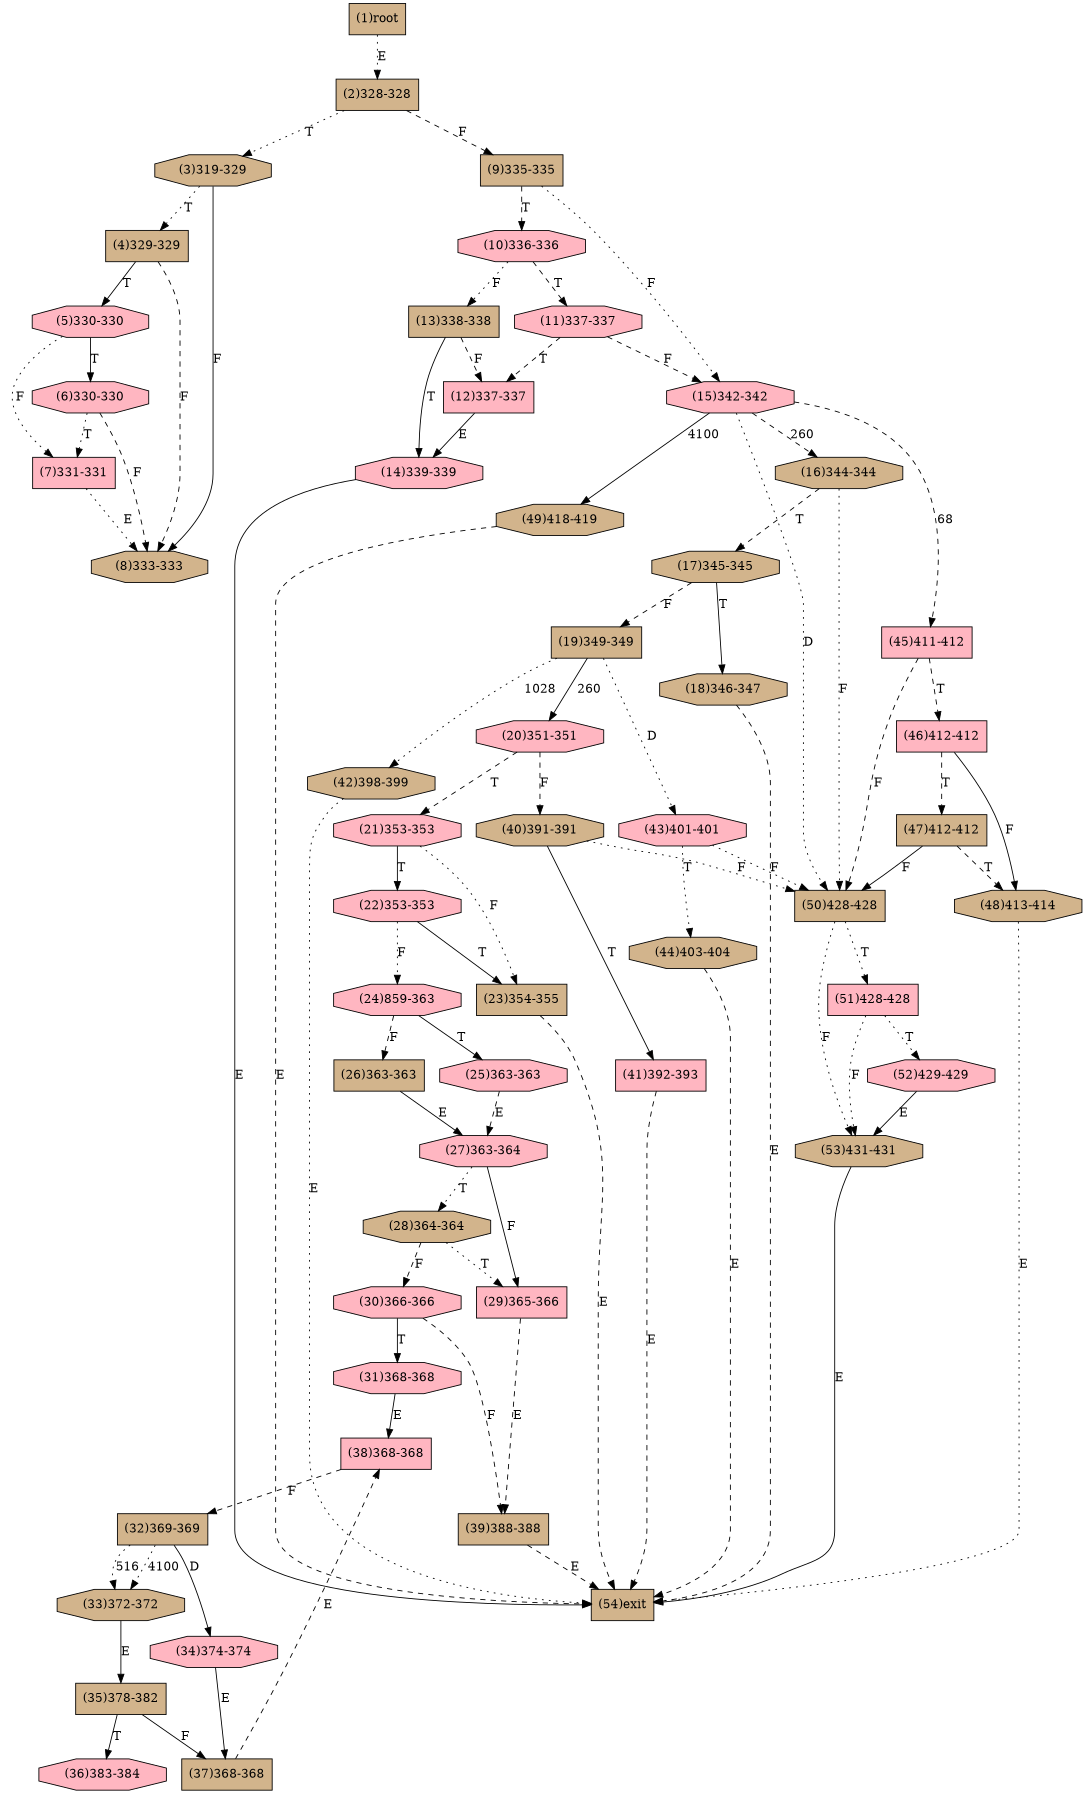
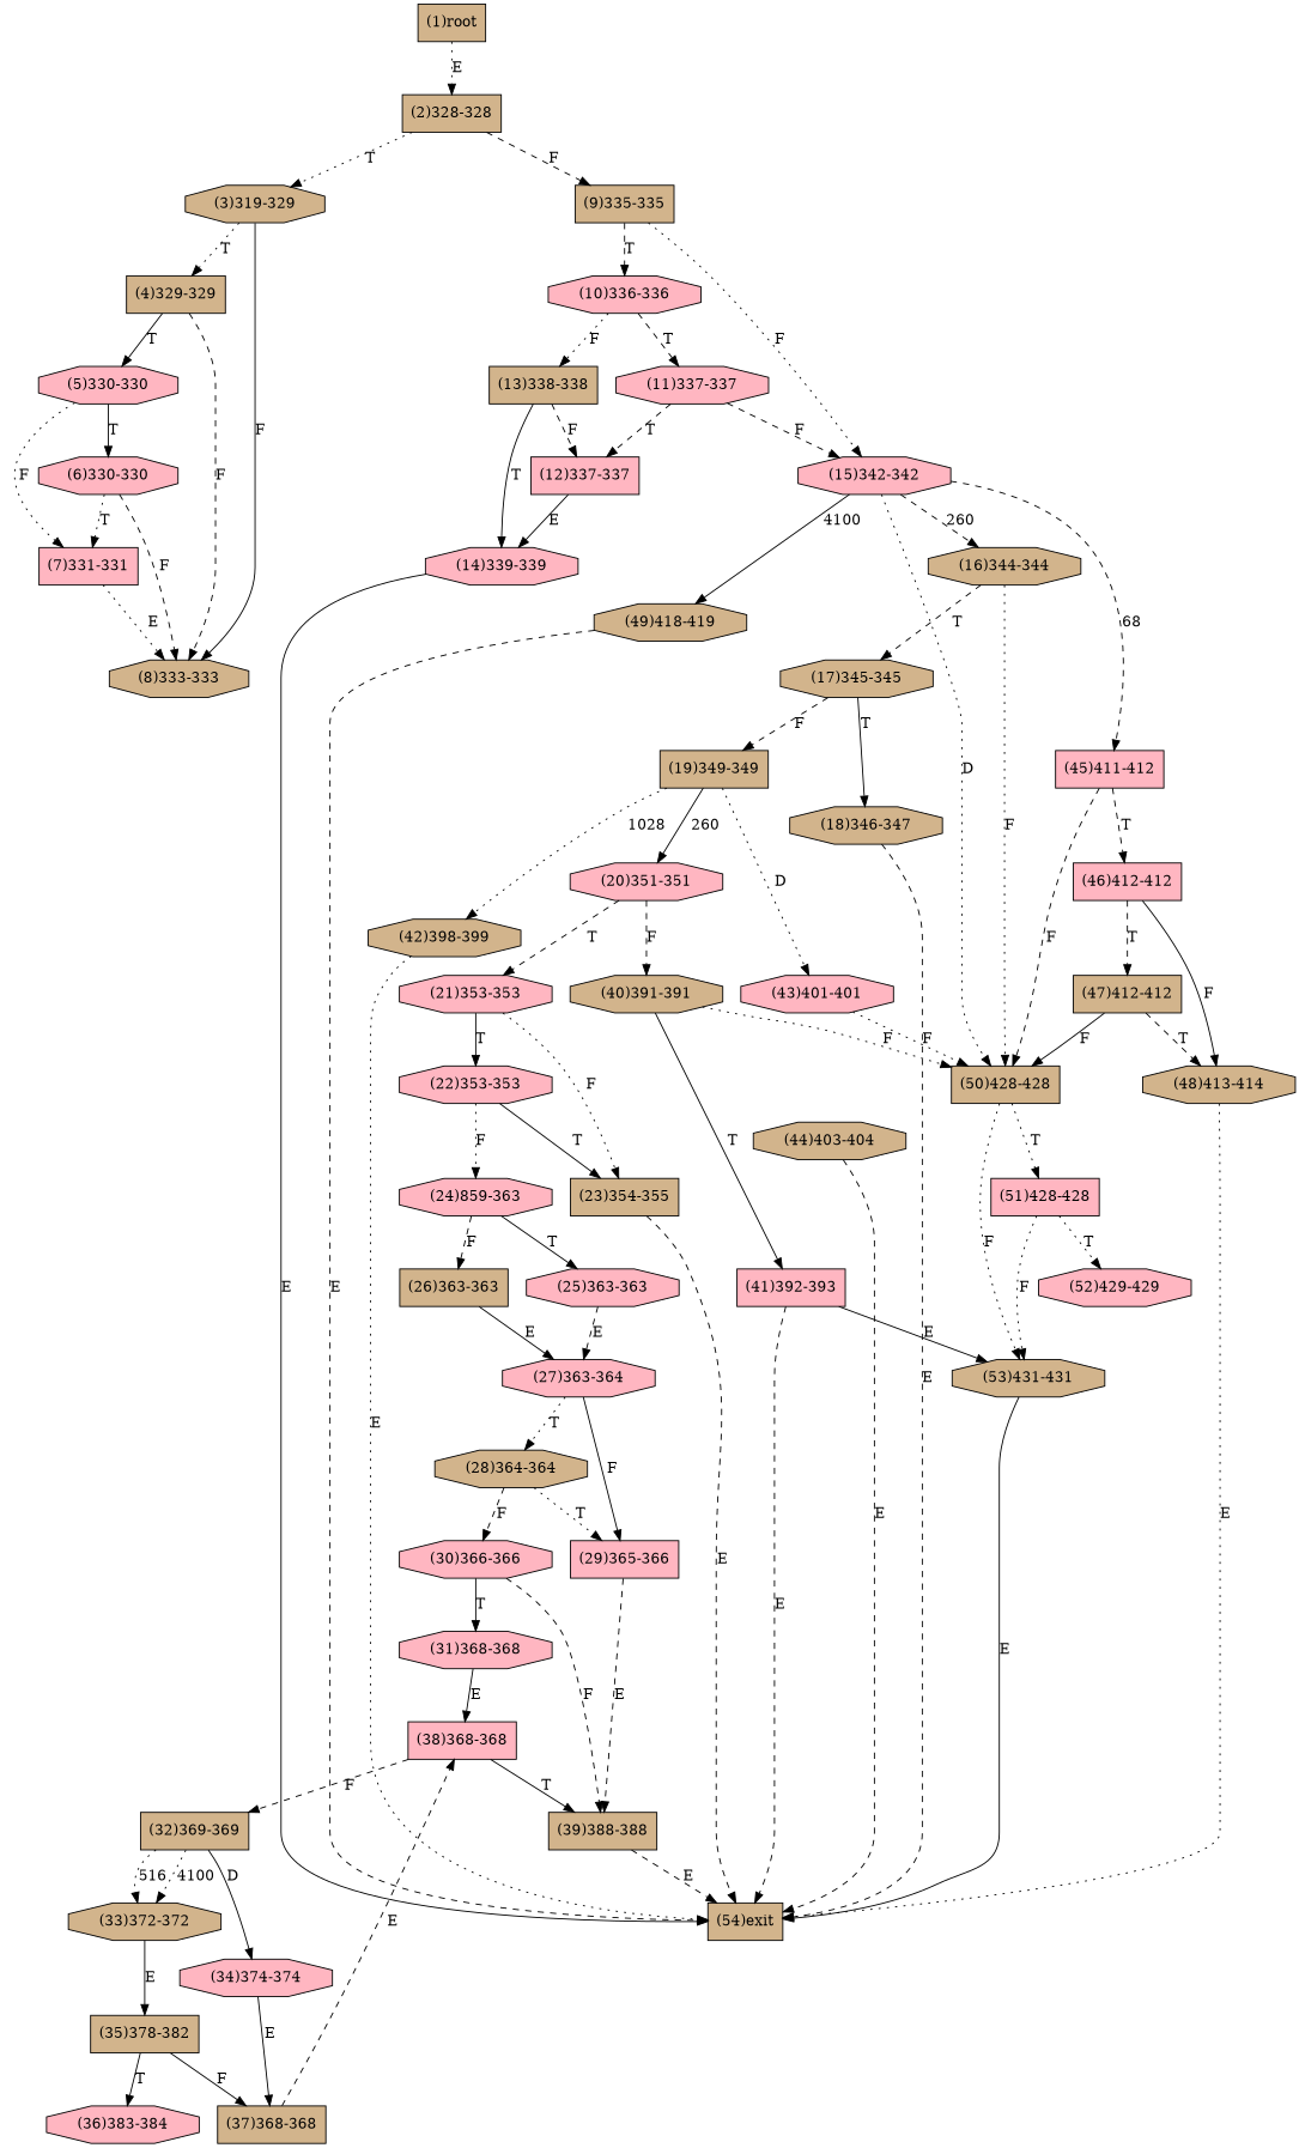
  digraph {
    node [fillcolor=tan shape=octagon style=filled]
    edge [style=dashed]
    n1 [label="(1)root" shape=box]
    n2 [label="(2)328-328" shape=box]
    n3 [label="(3)319-329"]
    n4 [label="(9)335-335" shape=box]
    n5 [label="(4)329-329" shape=box]
    n6 [label="(8)333-333"]
    n7 [fillcolor=lightpink label="(10)336-336"]
    n8 [fillcolor=lightpink label="(15)342-342"]
    n9 [fillcolor=lightpink label="(5)330-330"]
    n10 [fillcolor=lightpink label="(6)330-330"]
    n11 [fillcolor=lightpink label="(7)331-331" shape=box]
    n12 [label="(54)exit" shape=box]
    n13 [fillcolor=lightpink label="(11)337-337"]
    n14 [label="(13)338-338" shape=box]
    n15 [label="(16)344-344"]
    n16 [fillcolor=lightpink label="(45)411-412" shape=box]
    n17 [label="(50)428-428" shape=box]
    n18 [label="(49)418-419"]
    n19 [fillcolor=lightpink label="(12)337-337" shape=box]
    n20 [fillcolor=lightpink label="(14)339-339"]
    n21 [label="(17)345-345"]
    n22 [fillcolor=lightpink label="(46)412-412" shape=box]
    n23 [fillcolor=lightpink label="(51)428-428" shape=box]
    n24 [label="(53)431-431"]
    n25 [label="(19)349-349" shape=box]
    n26 [label="(18)346-347"]
    n27 [fillcolor=lightpink label="(20)351-351"]
    n28 [label="(42)398-399"]
    n29 [fillcolor=lightpink label="(43)401-401"]
    n30 [fillcolor=lightpink label="(21)353-353"]
    n31 [label="(40)391-391"]
    n32 [label="(44)403-404"]
    n33 [label="(23)354-355" shape=box]
    n34 [fillcolor=lightpink label="(22)353-353"]
    n35 [fillcolor=lightpink label="(24)859-363"]
    n36 [fillcolor=lightpink label="(41)392-393" shape=box]
    n37 [fillcolor=lightpink label="(25)363-363"]
    n38 [label="(26)363-363" shape=box]
    n39 [fillcolor=lightpink label="(27)363-364"]
    n40 [fillcolor=lightpink label="(29)365-366" shape=box]
    n41 [label="(28)364-364"]
    n42 [label="(39)388-388" shape=box]
    n43 [fillcolor=lightpink label="(30)366-366"]
    n44 [fillcolor=lightpink label="(31)368-368"]
    n45 [fillcolor=lightpink label="(38)368-368" shape=box]
    n46 [label="(32)369-369" shape=box]
    n47 [fillcolor=lightpink label="(34)374-374"]
    n48 [label="(37)368-368" shape=box]
    n49 [label="(35)378-382" shape=box]
    n50 [fillcolor=lightpink label="(36)383-384"]
    n51 [label="(33)372-372"]
    n52 [label="(47)412-412" shape=box]
    n53 [label="(48)413-414"]
    n54 [fillcolor=lightpink label="(52)429-429"]
    n1 -> n2 [label=E style=dotted]
    n2 -> n3 [label=T style=dotted]
    n2 -> n4 [label=F]
    n3 -> n5 [label=T style=dotted]
    n3 -> n6 [label=F style=solid]
    n4 -> n7 [label=T]
    n4 -> n8 [label=F style=dotted]
    n5 -> n6 [label=F]
    n5 -> n9 [label=T style=solid]
    n7 -> n13 [label=T]
    n7 -> n14 [label=F style=dotted]
    n8 -> n15 [label=260]
    n8 -> n16 [label=68]
    n8 -> n17 [label=D style=dotted]
    n8 -> n18 [label=4100 style=solid]
    n9 -> n10 [label=T style=solid]
    n9 -> n11 [label=F style=dotted]
    n10 -> n6 [label=F]
    n10 -> n11 [label=T style=dotted]
    n11 -> n6 [label=E style=dotted]
    n13 -> n8 [label=F]
    n13 -> n19 [label=T]
    n14 -> n19 [label=F]
    n14 -> n20 [label=T style=solid]
    n15 -> n17 [label=F style=dotted]
    n15 -> n21 [label=T]
    n16 -> n17 [label=F]
    n16 -> n22 [label=T]
    n17 -> n23 [label=T style=dotted]
    n17 -> n24 [label=F style=dotted]
    n18 -> n12 [label=E]
    n19 -> n20 [label=E style=solid]
    n20 -> n12 [label=E style=solid]
    n21 -> n25 [label=F]
    n21 -> n26 [label=T style=solid]
    n22 -> n52 [label=T]
    n22 -> n53 [label=F style=solid]
    n23 -> n24 [label=F style=dotted]
    n23 -> n54 [label=T style=dotted]
    n24 -> n12 [label=E style=solid]
    n25 -> n27 [label=260 style=solid]
    n25 -> n28 [label=1028 style=dotted]
    n25 -> n29 [label=D style=dotted]
    n26 -> n12 [label=E]
    n27 -> n30 [label=T]
    n27 -> n31 [label=F]
    n28 -> n12 [label=E style=dotted]
    n29 -> n17 [label=F style=dotted]
-   n29 -> n32 [label=T style=dotted]
    n30 -> n33 [label=F style=dotted]
    n30 -> n34 [label=T style=solid]
    n31 -> n17 [label=F style=dotted]
    n31 -> n36 [label=T style=solid]
    n32 -> n12 [label=E]
    n33 -> n12 [label=E]
    n34 -> n33 [label=T style=solid]
    n34 -> n35 [label=F style=dotted]
    n35 -> n37 [label=T style=solid]
    n35 -> n38 [label=F]
    n36 -> n12 [label=E]
    n37 -> n39 [label=E]
    n38 -> n39 [label=E style=solid]
    n39 -> n40 [label=F style=solid]
    n39 -> n41 [label=T style=dotted]
    n40 -> n42 [label=E]
    n41 -> n40 [label=T style=dotted]
    n41 -> n43 [label=F]
    n42 -> n12 [label=E]
    n43 -> n42 [label=F]
    n43 -> n44 [label=T style=solid]
    n44 -> n45 [label=E style=solid]
+   n45 -> n42 [label=T style=solid]
    n45 -> n46 [label=F]
    n46 -> n47 [label=D style=solid]
    n46 -> n51 [label=516 style=dotted]
    n46 -> n51 [label=4100 style=dotted]
    n47 -> n48 [label=E style=solid]
    n48 -> n45 [label=E]
    n49 -> n48 [label=F style=solid]
    n49 -> n50 [label=T style=solid]
    n51 -> n49 [label=E style=solid]
    n52 -> n17 [label=F style=solid]
    n52 -> n53 [label=T]
    n53 -> n12 [label=E style=dotted]
-   n54 -> n24 [label=E style=solid]
+   n36 -> n24 [label=E style=solid]
  }
